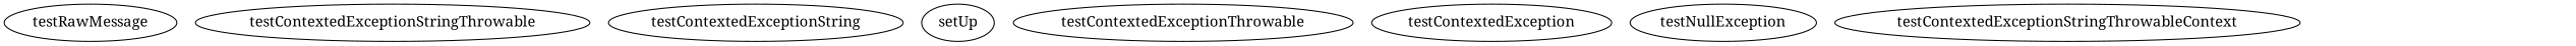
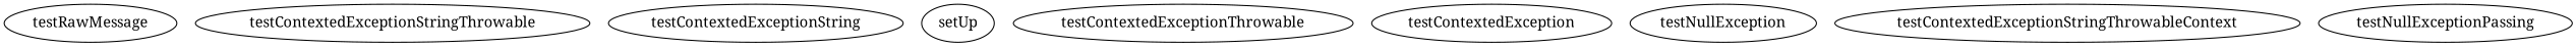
  digraph {
    fontname="Noto Serif"
    node [fontname="Noto Serif"]
    testRawMessage
    testContextedExceptionStringThrowable
    testContextedExceptionString
    setUp
    testContextedExceptionThrowable
    testContextedException
    testNullException
    testContextedExceptionStringThrowableContext
+   testNullExceptionPassing
  }
